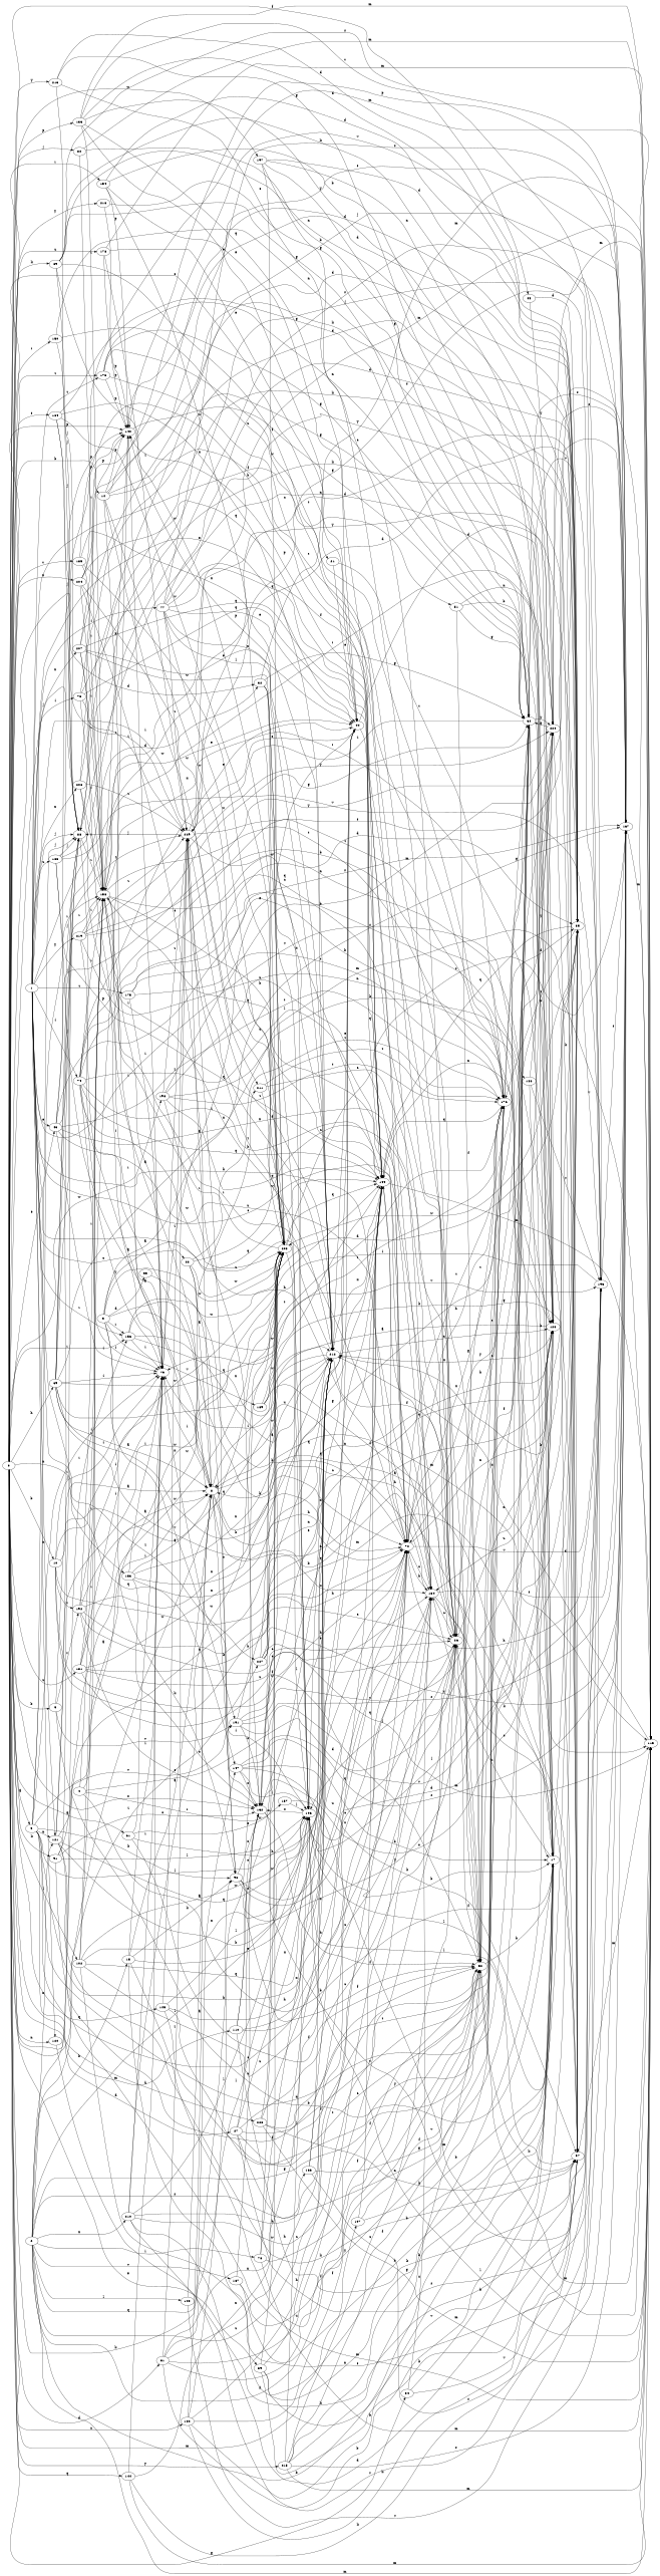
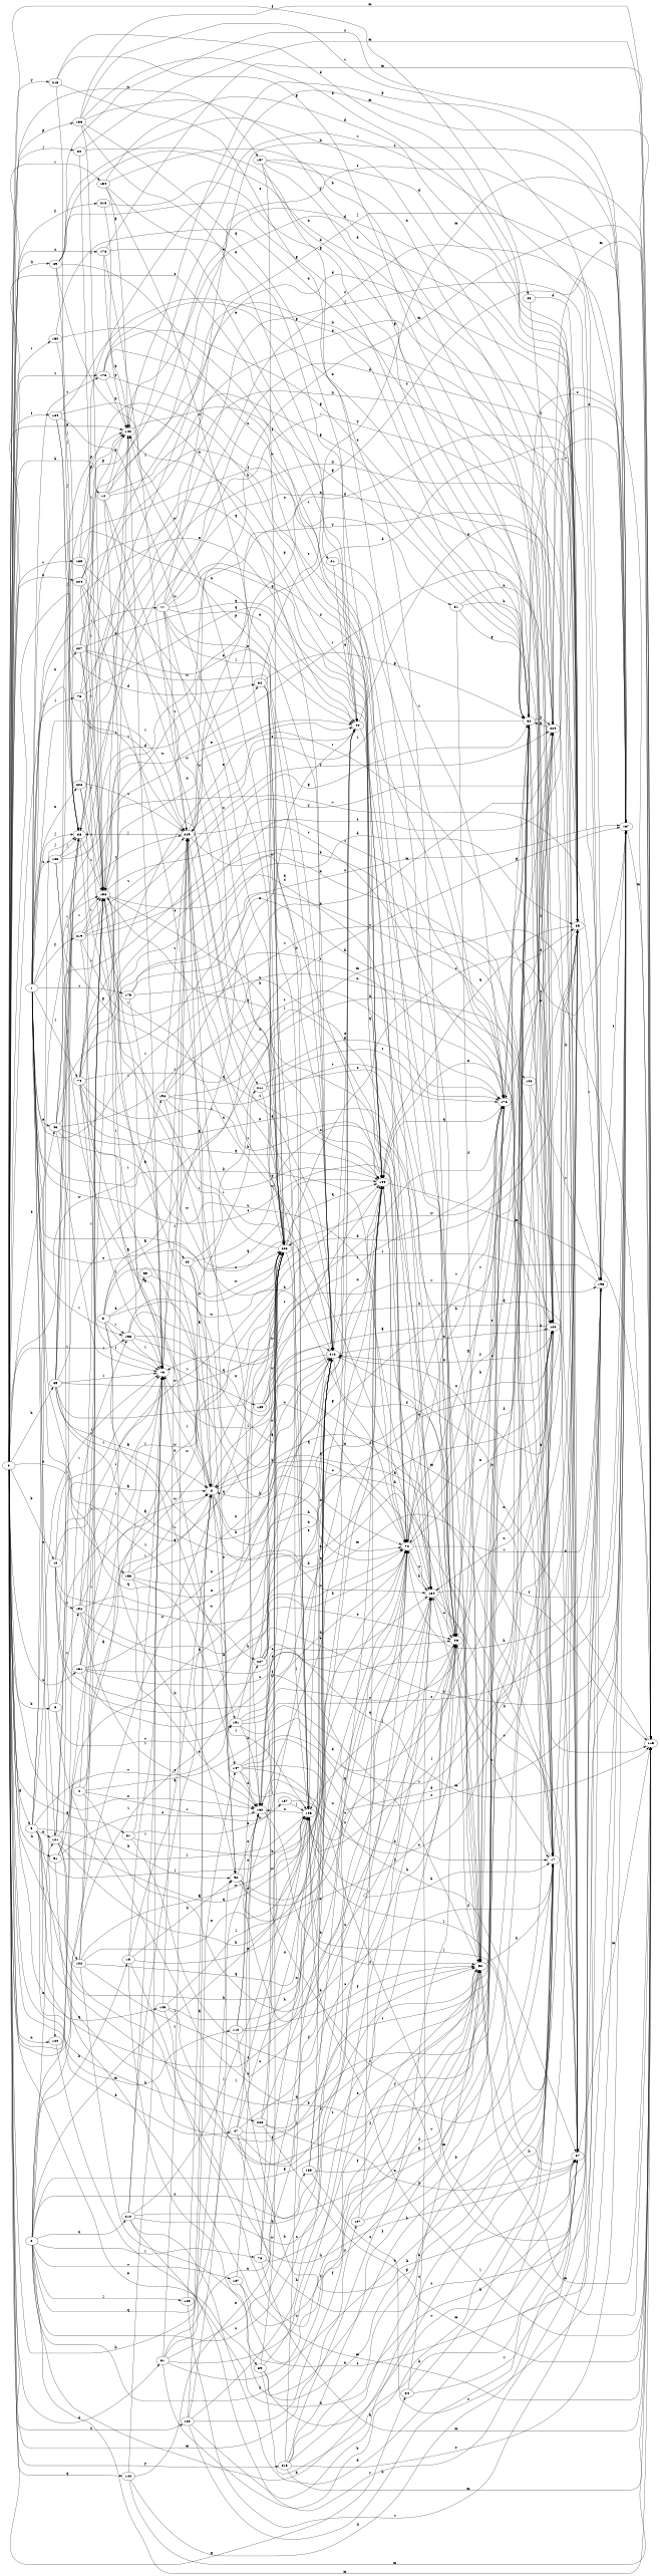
  strict digraph {
    rankdir=LR
    0
    5
    8
    9
    10
    14
    21
    27
    31
    32
    39
    43
    45
    54
    61
    69
    82
    88
    89
    91
    96
    102
    107
    110
    120
    132
    133
    140
    144
    145
    150
    153
    154
    156
    164
    173
    178
    181
    182
    185
    197
    198
    204
    213
    215
    218
    227
    26
    70
    121
    106
    191
    158
    79
    123
    228
    184
    115
    176
    203
    17
    192
    52
    149
    62
    35
    211
    193
    44
    167
    220
    212
    229
    97
    1
    22
    51
    73
    74
    77
    147
    175
    183
    186
    207
    208
    219
    2
    15
    78
    103
    166
    187
    210
    3
    33
    189
    4
    157
    0 -> 5 [label=a]
    0 -> 8 [label=a]
    0 -> 9 [label=b]
    0 -> 10 [label=b]
    0 -> 14 [label=b]
    0 -> 21 [label=c]
    0 -> 27 [label=d]
    0 -> 31 [label=d]
    0 -> 32 [label=d]
    0 -> 39 [label=e]
    0 -> 43 [label=e]
    0 -> 45 [label=f]
    0 -> 54 [label=g]
    0 -> 61 [label=g]
    0 -> 69 [label=h]
    0 -> 82 [label=j]
    0 -> 88 [label=j]
    0 -> 89 [label=k]
    0 -> 91 [label=k]
    0 -> 96 [label=k]
    0 -> 102 [label=l]
    0 -> 107 [label=m]
    0 -> 110 [label=m]
    0 -> 120 [label=n]
    0 -> 132 [label=o]
    0 -> 133 [label=p]
    0 -> 140 [label=p]
    0 -> 144 [label=q]
    0 -> 145 [label=q]
    0 -> 150 [label=r]
    0 -> 153 [label=r]
    0 -> 154 [label=r]
    0 -> 156 [label=r]
    0 -> 164 [label=s]
    0 -> 173 [label=t]
    0 -> 178 [label=u]
    0 -> 181 [label=u]
    0 -> 182 [label=u]
    0 -> 185 [label=v]
    0 -> 197 [label=w]
    0 -> 198 [label=w]
    0 -> 204 [label=x]
    0 -> 213 [label=y]
    0 -> 215 [label=y]
    0 -> 218 [label=y]
    0 -> 227 [label=z]
    5 -> 88 [label=j]
    5 -> 96 [label=k]
    5 -> 26 [label=c]
    5 -> 70 [label=h]
    5 -> 121 [label=n]
    5 -> 106 [label=l]
    5 -> 191 [label=v]
    5 -> 158 [label=r]
    5 -> 79 [label=i]
    5 -> 123 [label=n]
    5 -> 228 [label=z]
    8 -> 96 [label=k]
    8 -> 26 [label=c]
    8 -> 70 [label=h]
    8 -> 79 [label=i]
    8 -> 184 [label=u]
    8 -> 115 [label=m]
    8 -> 176 [label=t]
    9 -> 191 [label=v]
    9 -> 203 [label=w]
    9 -> 17 [label=b]
    9 -> 192 [label=v]
    10 -> 8 [label=a]
    10 -> 79 [label=i]
    10 -> 123 [label=n]
    10 -> 115 [label=m]
    10 -> 192 [label=v]
    10 -> 52 [label=f]
    10 -> 149 [label=q]
    14 -> 140 [label=p]
    14 -> 79 [label=i]
    14 -> 176 [label=t]
    14 -> 203 [label=w]
    14 -> 62 [label=g]
    14 -> 35 [label=d]
    14 -> 211 [label=x]
    14 -> 193 [label=v]
    21 -> 176 [label=t]
    21 -> 44 [label=e]
    27 -> 132 [label=o]
    27 -> 26 [label=c]
    27 -> 123 [label=n]
    27 -> 176 [label=t]
    27 -> 167 [label=s]
    27 -> 220 [label=y]
    27 -> 212 [label=x]
    31 -> 70 [label=h]
    31 -> 106 [label=l]
    31 -> 184 [label=u]
    31 -> 17 [label=b]
    31 -> 52 [label=f]
    31 -> 212 [label=x]
    31 -> 229 [label=z]
    32 -> 106 [label=l]
    32 -> 115 [label=m]
    32 -> 203 [label=w]
    32 -> 62 [label=g]
    32 -> 212 [label=x]
    39 -> 26 [label=c]
    39 -> 203 [label=w]
    39 -> 17 [label=b]
    39 -> 193 [label=v]
    39 -> 97 [label=k]
    43 -> 88 [label=j]
    43 -> 140 [label=p]
    43 -> 79 [label=i]
    43 -> 184 [label=u]
    43 -> 176 [label=t]
    43 -> 52 [label=f]
    43 -> 167 [label=s]
    43 -> 220 [label=y]
    45 -> 35 [label=d]
    45 -> 220 [label=y]
    54 -> 184 [label=u]
    54 -> 17 [label=b]
    54 -> 193 [label=v]
    61 -> 70 [label=h]
    61 -> 79 [label=i]
    61 -> 52 [label=f]
    61 -> 44 [label=e]
    69 -> 8 [label=a]
    69 -> 88 [label=j]
    69 -> 70 [label=h]
    69 -> 158 [label=r]
    69 -> 79 [label=i]
    69 -> 115 [label=m]
    69 -> 176 [label=t]
    69 -> 17 [label=b]
    69 -> 149 [label=q]
    69 -> 44 [label=e]
    69 -> 229 [label=z]
    82 -> 158 [label=r]
    82 -> 115 [label=m]
    82 -> 17 [label=b]
    88 -> 158 [label=r]
-   88 -> 79 [label=y]
+   88 -> 79 [label=i]
    88 -> 123 [label=n]
    89 -> 88 [label=j]
    89 -> 123 [label=n]
    89 -> 203 [label=w]
    89 -> 52 [label=f]
    89 -> 62 [label=g]
    89 -> 167 [label=s]
    89 -> 97 [label=k]
    91 -> 88 [label=j]
    91 -> 132 [label=o]
    91 -> 106 [label=l]
    91 -> 203 [label=w]
    91 -> 52 [label=f]
    96 -> 132 [label=o]
    96 -> 26 [label=c]
    96 -> 184 [label=u]
    96 -> 52 [label=f]
    96 -> 220 [label=y]
    96 -> 229 [label=z]
    102 -> 140 [label=p]
    102 -> 106 [label=l]
    102 -> 158 [label=r]
    102 -> 184 [label=u]
    102 -> 149 [label=q]
    102 -> 167 [label=s]
    102 -> 212 [label=x]
    107 -> 17 [label=b]
    107 -> 52 [label=f]
    107 -> 149 [label=q]
    110 -> 132 [label=o]
    110 -> 26 [label=c]
    110 -> 70 [label=h]
    110 -> 203 [label=w]
    110 -> 97 [label=k]
    120 -> 97 [label=k]
    132 -> 203 [label=w]
    132 -> 52 [label=f]
    132 -> 149 [label=q]
    132 -> 193 [label=v]
    132 -> 44 [label=e]
    133 -> 158 [label=r]
    133 -> 115 [label=m]
    133 -> 149 [label=q]
    133 -> 35 [label=d]
    133 -> 193 [label=v]
    133 -> 44 [label=e]
    133 -> 220 [label=y]
    140 -> 79 [label=i]
    140 -> 62 [label=g]
    140 -> 35 [label=d]
    144 -> 79 [label=i]
    144 -> 115 [label=m]
    144 -> 212 [label=x]
    144 -> 97 [label=k]
    145 -> 70 [label=h]
    145 -> 106 [label=l]
    145 -> 176 [label=t]
    145 -> 52 [label=f]
    145 -> 229 [label=z]
    150 -> 88 [label=j]
    150 -> 123 [label=n]
    150 -> 184 [label=u]
    153 -> 8 [label=a]
    153 -> 132 [label=o]
    153 -> 79 [label=i]
    153 -> 123 [label=n]
    153 -> 62 [label=g]
    153 -> 212 [label=x]
    154 -> 140 [label=p]
    154 -> 203 [label=w]
    154 -> 17 [label=b]
    154 -> 35 [label=d]
    154 -> 44 [label=e]
    156 -> 79 [label=i]
    156 -> 184 [label=u]
    156 -> 203 [label=w]
    156 -> 35 [label=d]
    156 -> 212 [label=x]
    164 -> 88 [label=j]
    164 -> 203 [label=w]
    164 -> 62 [label=g]
    164 -> 212 [label=x]
    164 -> 229 [label=z]
    173 -> 140 [label=p]
    173 -> 26 [label=c]
    173 -> 123 [label=n]
    173 -> 176 [label=t]
    173 -> 62 [label=g]
    178 -> 140 [label=p]
    178 -> 115 [label=m]
    178 -> 44 [label=e]
    178 -> 229 [label=z]
    181 -> 26 [label=c]
    181 -> 70 [label=h]
    181 -> 158 [label=r]
    181 -> 79 [label=i]
    181 -> 184 [label=u]
    181 -> 203 [label=w]
    181 -> 212 [label=x]
    182 -> 8 [label=a]
    182 -> 70 [label=h]
    182 -> 203 [label=w]
    182 -> 17 [label=b]
    182 -> 52 [label=f]
    182 -> 97 [label=k]
    185 -> 70 [label=h]
    185 -> 158 [label=r]
    185 -> 203 [label=w]
    185 -> 212 [label=x]
    197 -> 26 [label=c]
    197 -> 123 [label=n]
    197 -> 203 [label=w]
    197 -> 62 [label=g]
    197 -> 35 [label=d]
    198 -> 70 [label=h]
    198 -> 123 [label=n]
    198 -> 115 [label=m]
    198 -> 176 [label=t]
    198 -> 149 [label=q]
    198 -> 229 [label=z]
    198 -> 97 [label=k]
    204 -> 132 [label=o]
    204 -> 158 [label=r]
    204 -> 115 [label=m]
    204 -> 203 [label=w]
    204 -> 149 [label=q]
    204 -> 97 [label=k]
    213 -> 88 [label=j]
    213 -> 26 [label=c]
    213 -> 62 [label=g]
    213 -> 35 [label=d]
    215 -> 26 [label=c]
    215 -> 106 [label=l]
    215 -> 115 [label=m]
    215 -> 17 [label=b]
    215 -> 52 [label=f]
    215 -> 62 [label=g]
    215 -> 167 [label=s]
    218 -> 140 [label=p]
    218 -> 62 [label=g]
    227 -> 26 [label=c]
    227 -> 70 [label=h]
    227 -> 115 [label=m]
    227 -> 203 [label=w]
    227 -> 149 [label=q]
    227 -> 167 [label=s]
    26 -> 106 [label=l]
    26 -> 123 [label=n]
    26 -> 176 [label=t]
    26 -> 52 [label=f]
    26 -> 149 [label=q]
    70 -> 123 [label=n]
    70 -> 184 [label=u]
    70 -> 176 [label=t]
    70 -> 62 [label=g]
    70 -> 193 [label=v]
    70 -> 220 [label=y]
    121 -> 88 [label=j]
    121 -> 70 [label=h]
    121 -> 115 [label=m]
    121 -> 203 [label=w]
    121 -> 149 [label=q]
    121 -> 212 [label=x]
    121 -> 97 [label=k]
    106 -> 132 [label=o]
    106 -> 79 [label=i]
    106 -> 17 [label=b]
    106 -> 212 [label=x]
    106 -> 229 [label=z]
    191 -> 132 [label=o]
    191 -> 70 [label=h]
    191 -> 176 [label=t]
    191 -> 149 [label=q]
    191 -> 193 [label=v]
    191 -> 167 [label=s]
    158 -> 140 [label=p]
    158 -> 26 [label=c]
    158 -> 70 [label=h]
    158 -> 79 [label=i]
    158 -> 176 [label=t]
    158 -> 149 [label=q]
    158 -> 35 [label=d]
    158 -> 220 [label=y]
    158 -> 212 [label=x]
    79 -> 158 [label=r]
    79 -> 44 [label=e]
    79 -> 229 [label=z]
    123 -> 8 [label=a]
    123 -> 106 [label=l]
    123 -> 158 [label=r]
    123 -> 212 [label=x]
    228 -> 184 [label=u]
    228 -> 115 [label=m]
    228 -> 176 [label=t]
    228 -> 203 [label=w]
    228 -> 97 [label=k]
    184 -> 140 [label=p]
    184 -> 26 [label=c]
    184 -> 70 [label=h]
    184 -> 167 [label=s]
    184 -> 97 [label=k]
    115 -> 106 [label=l]
    115 -> 212 [label=x]
    176 -> 70 [label=h]
    176 -> 149 [label=q]
    176 -> 62 [label=g]
    176 -> 35 [label=d]
    203 -> 106 [label=l]
    203 -> 158 [label=r]
    203 -> 149 [label=q]
    203 -> 167 [label=s]
    17 -> 26 [label=c]
    17 -> 184 [label=u]
    17 -> 35 [label=d]
    192 -> 8 [label=a]
    192 -> 132 [label=o]
    192 -> 26 [label=c]
    192 -> 158 [label=r]
    192 -> 79 [label=i]
    192 -> 123 [label=n]
    192 -> 212 [label=x]
    52 -> 115 [label=m]
    52 -> 176 [label=t]
    52 -> 17 [label=b]
    52 -> 62 [label=g]
    52 -> 97 [label=k]
    149 -> 132 [label=o]
    149 -> 70 [label=h]
    149 -> 123 [label=n]
    149 -> 115 [label=m]
    149 -> 212 [label=x]
    62 -> 26 [label=c]
    62 -> 123 [label=n]
    62 -> 17 [label=b]
    62 -> 52 [label=f]
    62 -> 193 [label=v]
    62 -> 167 [label=s]
    62 -> 220 [label=y]
    62 -> 229 [label=z]
    35 -> 132 [label=o]
    35 -> 106 [label=l]
    35 -> 184 [label=u]
    35 -> 176 [label=t]
    35 -> 203 [label=w]
    35 -> 149 [label=q]
    35 -> 193 [label=v]
    35 -> 212 [label=x]
    211 -> 26 [label=c]
    211 -> 176 [label=t]
    211 -> 203 [label=w]
    193 -> 88 [label=j]
    193 -> 70 [label=h]
    193 -> 79 [label=i]
    193 -> 167 [label=s]
    44 -> 149 [label=q]
    44 -> 35 [label=d]
    167 -> 88 [label=j]
    167 -> 140 [label=p]
    167 -> 115 [label=m]
    220 -> 70 [label=h]
    220 -> 158 [label=r]
    220 -> 115 [label=m]
    220 -> 62 [label=g]
    220 -> 167 [label=s]
    220 -> 97 [label=k]
    212 -> 8 [label=a]
    212 -> 140 [label=p]
    212 -> 158 [label=r]
    212 -> 79 [label=i]
    212 -> 123 [label=n]
    212 -> 52 [label=f]
    212 -> 44 [label=e]
    212 -> 229 [label=z]
    229 -> 8 [label=a]
    229 -> 88 [label=j]
    229 -> 115 [label=m]
    229 -> 176 [label=t]
    229 -> 149 [label=q]
    229 -> 35 [label=d]
    229 -> 44 [label=e]
    229 -> 167 [label=s]
    229 -> 212 [label=x]
    97 -> 8 [label=a]
    97 -> 106 [label=l]
    97 -> 115 [label=m]
    1 -> 32 [label=d]
    1 -> 43 [label=e]
    1 -> 88 [label=j]
    1 -> 120 [label=n]
    1 -> 156 [label=r]
    1 -> 173 [label=t]
    1 -> 227 [label=z]
    1 -> 26 [label=c]
    1 -> 70 [label=h]
    1 -> 121 [label=n]
    1 -> 184 [label=u]
    1 -> 203 [label=w]
    1 -> 44 [label=e]
    1 -> 22 [label=c]
    1 -> 51 [label=f]
    1 -> 73 [label=i]
    1 -> 74 [label=i]
    1 -> 77 [label=i]
    1 -> 147 [label=q]
    1 -> 175 [label=t]
    1 -> 183 [label=u]
    1 -> 186 [label=v]
    1 -> 207 [label=x]
    1 -> 208 [label=x]
    1 -> 219 [label=y]
    22 -> 8 [label=a]
    22 -> 132 [label=o]
    22 -> 26 [label=c]
-   22 -> 176 [label=t]
+   22 -> 176 [label=g]
    22 -> 203 [label=w]
    51 -> 123 [label=n]
    51 -> 17 [label=b]
    51 -> 52 [label=f]
    51 -> 62 [label=g]
    73 -> 140 [label=p]
    73 -> 158 [label=r]
    73 -> 149 [label=q]
    73 -> 229 [label=z]
    73 -> 97 [label=k]
    74 -> 8 [label=a]
    74 -> 70 [label=h]
    74 -> 158 [label=r]
    74 -> 79 [label=i]
    74 -> 123 [label=n]
    74 -> 184 [label=u]
    74 -> 203 [label=w]
    74 -> 17 [label=b]
    74 -> 149 [label=q]
    74 -> 44 [label=e]
    74 -> 167 [label=s]
    77 -> 106 [label=l]
    77 -> 203 [label=w]
    77 -> 52 [label=f]
    77 -> 149 [label=q]
    77 -> 35 [label=d]
    77 -> 44 [label=e]
    77 -> 167 [label=s]
    77 -> 220 [label=y]
    77 -> 212 [label=x]
    77 -> 229 [label=z]
    147 -> 132 [label=o]
    147 -> 106 [label=l]
    147 -> 115 [label=m]
    147 -> 17 [label=b]
    147 -> 167 [label=s]
    147 -> 97 [label=k]
    175 -> 79 [label=i]
    175 -> 176 [label=t]
    175 -> 17 [label=b]
    175 -> 35 [label=d]
    183 -> 8 [label=a]
    183 -> 88 [label=j]
    183 -> 140 [label=p]
    183 -> 149 [label=q]
    183 -> 193 [label=v]
    183 -> 167 [label=s]
    186 -> 17 [label=b]
    186 -> 193 [label=v]
    186 -> 220 [label=y]
    207 -> 106 [label=l]
    207 -> 158 [label=r]
    207 -> 79 [label=i]
    207 -> 149 [label=q]
    207 -> 35 [label=d]
    207 -> 44 [label=e]
    207 -> 167 [label=s]
    208 -> 8 [label=a]
    208 -> 158 [label=r]
    208 -> 35 [label=d]
    208 -> 229 [label=z]
    208 -> 97 [label=k]
    219 -> 8 [label=a]
    219 -> 158 [label=r]
    219 -> 184 [label=u]
    219 -> 17 [label=b]
    219 -> 62 [label=g]
    219 -> 220 [label=y]
    219 -> 229 [label=z]
    2 -> 156 [label=r]
    2 -> 121 [label=n]
    2 -> 106 [label=l]
    2 -> 184 [label=u]
    2 -> 115 [label=m]
    2 -> 203 [label=w]
    2 -> 17 [label=b]
    2 -> 52 [label=f]
    2 -> 62 [label=g]
    2 -> 147 [label=q]
    2 -> 15 [label=b]
    2 -> 78 [label=i]
    2 -> 103 [label=l]
    2 -> 166 [label=s]
    2 -> 187 [label=v]
    2 -> 210 [label=x]
    15 -> 8 [label=a]
    15 -> 96 [label=k]
    15 -> 79 [label=i]
    15 -> 123 [label=n]
    15 -> 44 [label=e]
    15 -> 220 [label=y]
    78 -> 115 [label=m]
    78 -> 203 [label=w]
    78 -> 52 [label=f]
    78 -> 212 [label=x]
    103 -> 8 [label=a]
    103 -> 193 [label=v]
    166 -> 149 [label=q]
    166 -> 62 [label=g]
    166 -> 167 [label=s]
    166 -> 212 [label=x]
    187 -> 132 [label=o]
    187 -> 17 [label=b]
    187 -> 52 [label=f]
    210 -> 26 [label=c]
    210 -> 70 [label=h]
    210 -> 106 [label=l]
    210 -> 79 [label=i]
    210 -> 203 [label=w]
    210 -> 35 [label=d]
    210 -> 193 [label=v]
    3 -> 96 [label=k]
    3 -> 156 [label=r]
    3 -> 70 [label=h]
    3 -> 191 [label=v]
    3 -> 203 [label=w]
    3 -> 149 [label=q]
    3 -> 167 [label=s]
    3 -> 33 [label=d]
    3 -> 189 [label=v]
    33 -> 70 [label=h]
    189 -> 203 [label=w]
    189 -> 52 [label=f]
    189 -> 193 [label=v]
    189 -> 97 [label=k]
    4 -> 158 [label=r]
    4 -> 17 [label=b]
    4 -> 35 [label=d]
    4 -> 211 [label=x]
    4 -> 157 [label=r]
    157 -> 106 [label=l]
    157 -> 35 [label=d]
  }
